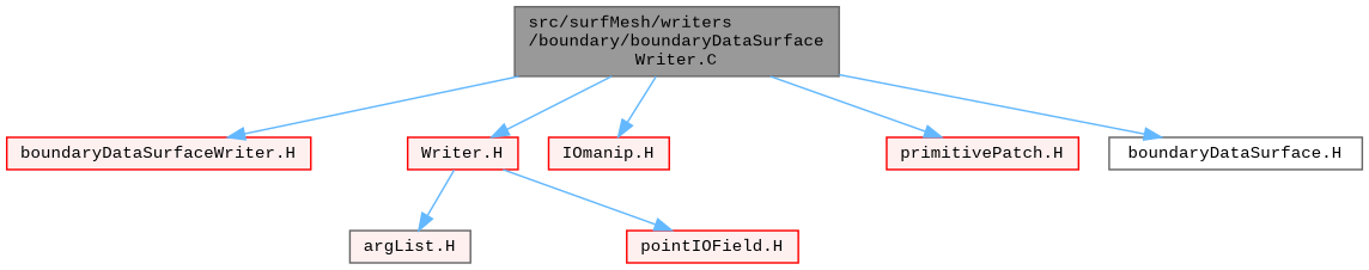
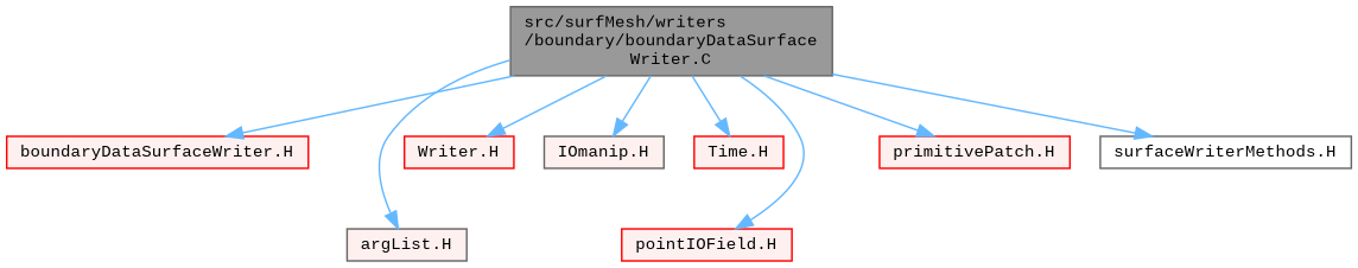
  digraph {
    fontname="Liberation Mono"
    node [color=red fillcolor="#FFF0F0" fontname="Liberation Mono" fontsize=10 shape=box style=filled]
    edge [color=steelblue1 fontname="Liberation Mono" fontsize=10 labelfontname=Helvetica labelfontsize=10 style=solid]
    n1 [color=gray40 fillcolor=grey60 fontcolor=black height=0.2 label="src/surfMesh/writers\l/boundary/boundaryDataSurface\lWriter.C" width=0.4]
    n2 [height=0.2 label="boundaryDataSurfaceWriter.H" width=0.4]
    n3 [color=grey40 height=0.2 label="argList.H" width=0.4]
    n4 [height=0.2 label="Writer.H" width=0.4]
-   n5 [height=0.2 label="IOmanip.H" width=0.4]
+   n5 [color=grey40 height=0.2 label="IOmanip.H" width=0.4]
+   n6 [height=0.2 label="Time.H" width=0.4]
    n7 [height=0.2 label="pointIOField.H" width=0.4]
    n8 [height=0.2 label="primitivePatch.H" width=0.4]
-   n9 [color=grey40 fillcolor=white height=0.2 label="boundaryDataSurface.H" width=0.4]
+   n9 [color=grey40 fillcolor=white height=0.2 label="surfaceWriterMethods.H" width=0.4]
    n1 -> n2
-   n4 -> n3
+   n1 -> n3
    n1 -> n4
    n1 -> n5
-   n4 -> n7
+   n1 -> n6
+   n1 -> n7
    n1 -> n8
    n1 -> n9
  }
